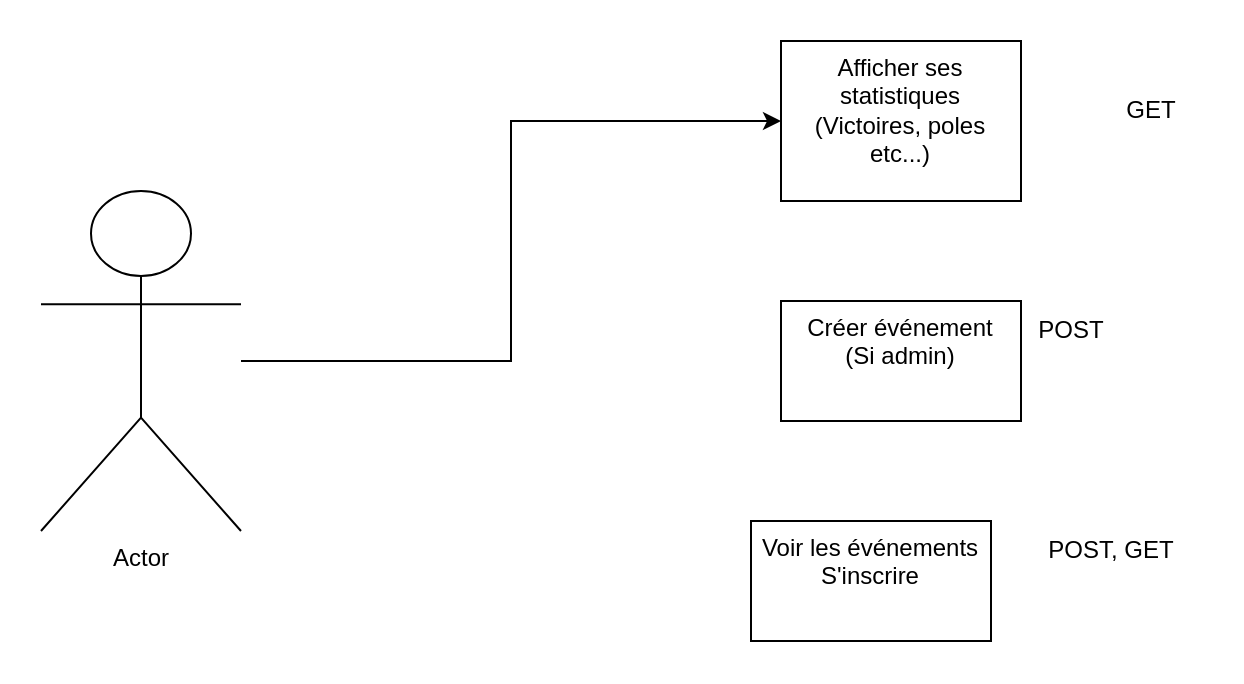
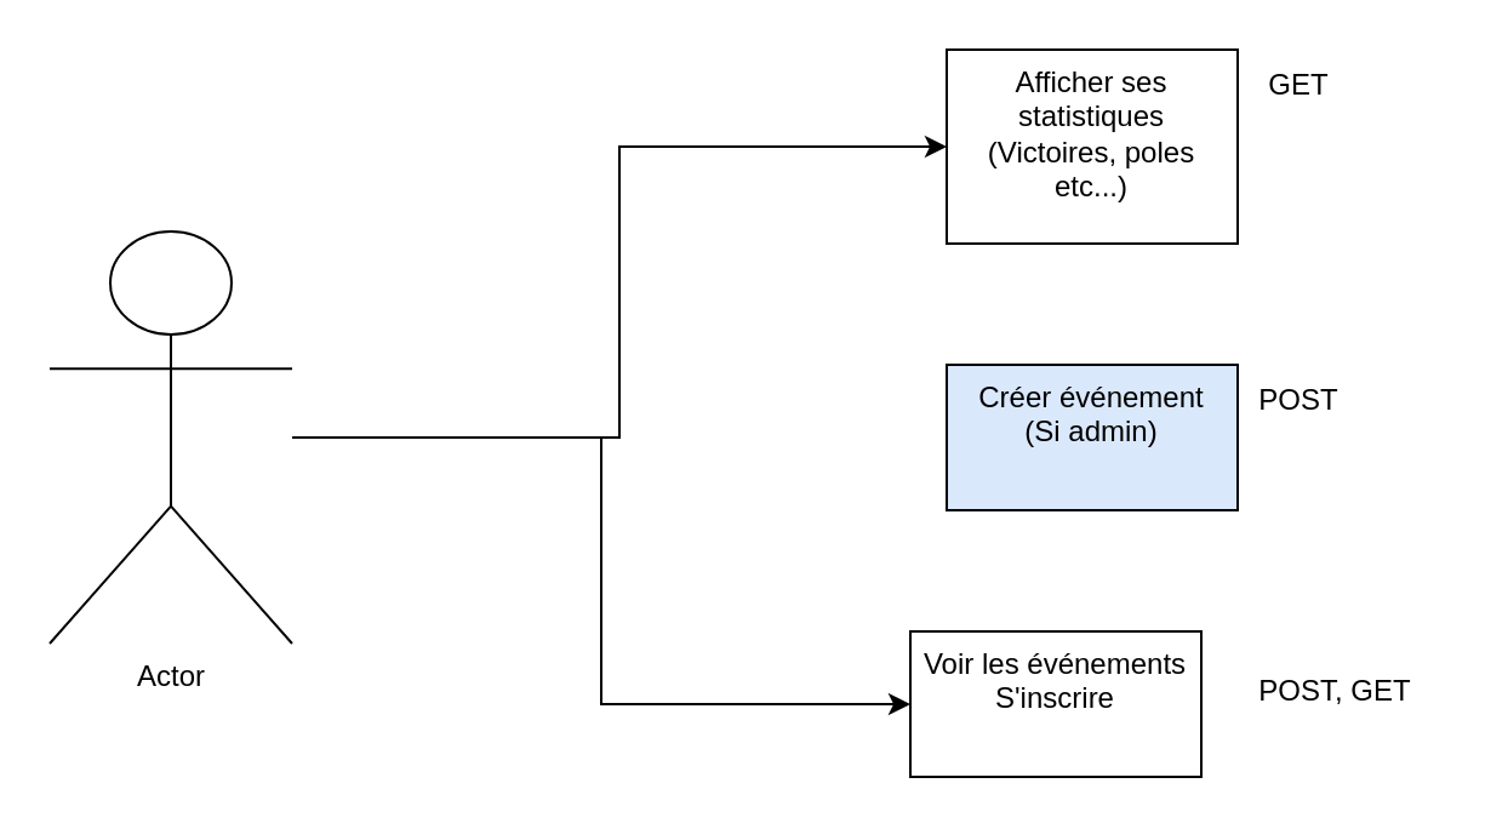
  <mxCell id="0" />
  <mxCell id="1" parent="0" />
+ <mxCell id="2" value="" style="edgeStyle=orthogonalEdgeStyle;rounded=0;orthogonalLoop=1;jettySize=auto;html=1;" edge="1" parent="1" source="4" target="6"><mxGeometry relative="1" as="geometry" /></mxCell>
  <mxCell id="3" value="" style="edgeStyle=orthogonalEdgeStyle;rounded=0;orthogonalLoop=1;jettySize=auto;html=1;" edge="1" parent="1" source="4" target="7"><mxGeometry relative="1" as="geometry" /></mxCell>
  <mxCell id="4" value="Actor" style="shape=umlActor;verticalLabelPosition=bottom;verticalAlign=top;html=1;outlineConnect=0;" vertex="1" parent="1"><mxGeometry x="20" y="95" width="100" height="170" as="geometry" /></mxCell>
- <mxCell id="5" value="Créer événement&lt;br&gt;(Si admin)" style="whiteSpace=wrap;html=1;verticalAlign=top;" vertex="1" parent="1"><mxGeometry x="390" y="150" width="120" height="60" as="geometry" /></mxCell>
+ <mxCell id="5" value="Créer événement&lt;br&gt;(Si admin)" style="whiteSpace=wrap;html=1;verticalAlign=top;fillColor=#dae8fc;" vertex="1" parent="1"><mxGeometry x="390" y="150" width="120" height="60" as="geometry" /></mxCell>
  <mxCell id="6" value="Voir les événements&lt;br&gt;S'inscrire" style="whiteSpace=wrap;html=1;verticalAlign=top;" vertex="1" parent="1"><mxGeometry x="375" y="260" width="120" height="60" as="geometry" /></mxCell>
  <mxCell id="7" value="Afficher ses&lt;br&gt;statistiques&lt;br&gt;(Victoires, poles etc...)" style="whiteSpace=wrap;html=1;verticalAlign=top;" vertex="1" parent="1"><mxGeometry x="390" y="20" width="120" height="80" as="geometry" /></mxCell>
- <mxCell id="8" value="GET" style="text;html=1;align=center;verticalAlign=middle;resizable=0;points=[];autosize=1;strokeColor=none;fillColor=none;" vertex="1" parent="1"><mxGeometry x="550" y="40" width="50" height="30" as="geometry" /></mxCell>
+ <mxCell id="8" value="GET" style="text;html=1;align=center;verticalAlign=middle;resizable=0;points=[];autosize=1;strokeColor=none;fillColor=none;" vertex="1" parent="1"><mxGeometry x="510" y="20" width="50" height="30" as="geometry" /></mxCell>
  <mxCell id="9" value="POST" style="text;html=1;align=center;verticalAlign=middle;resizable=0;points=[];autosize=1;strokeColor=none;fillColor=none;" vertex="1" parent="1"><mxGeometry x="505" y="150" width="60" height="30" as="geometry" /></mxCell>
- <mxCell id="10" value="POST, GET" style="text;html=1;align=center;verticalAlign=middle;resizable=0;points=[];autosize=1;strokeColor=none;fillColor=none;" vertex="1" parent="1"><mxGeometry x="510" y="260" width="90" height="30" as="geometry" /></mxCell>
+ <mxCell id="10" value="POST, GET" style="text;html=1;align=center;verticalAlign=middle;resizable=0;points=[];autosize=1;strokeColor=none;fillColor=none;" vertex="1" parent="1"><mxGeometry x="505" y="270" width="90" height="30" as="geometry" /></mxCell>
